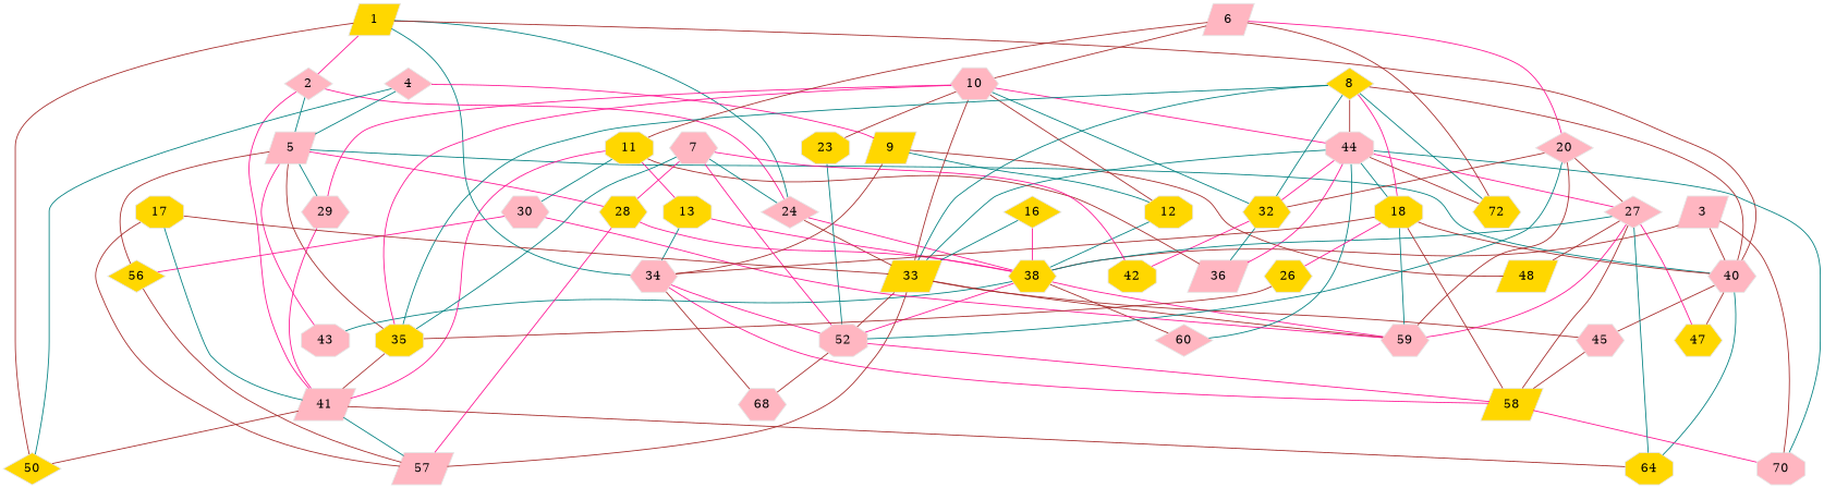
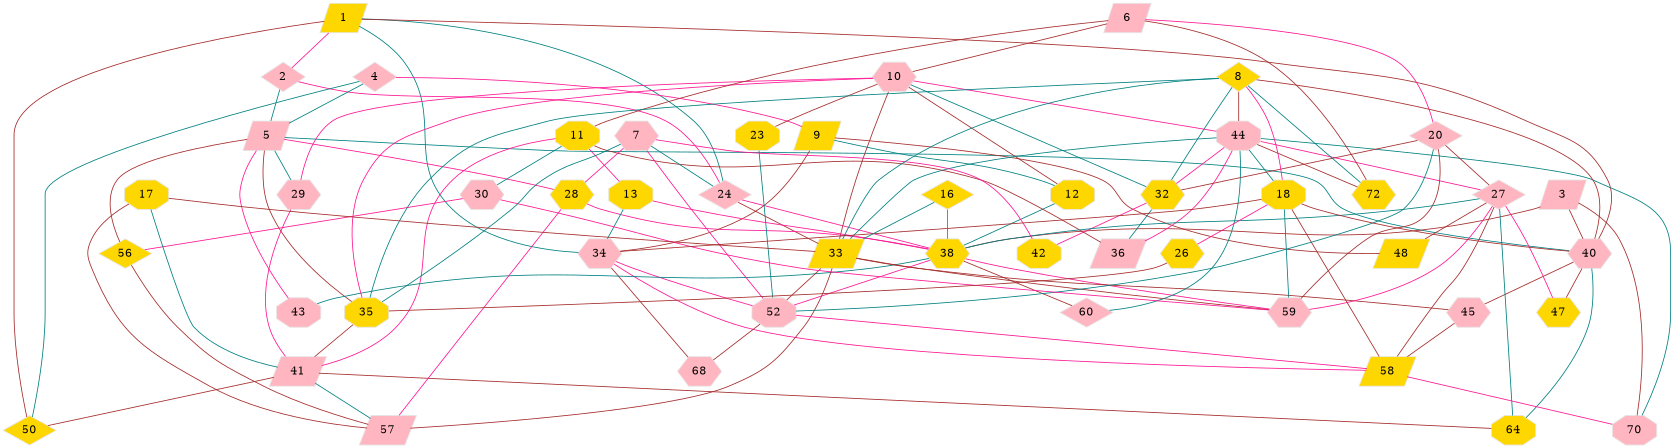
  graph {
    node [color=gray90 fillcolor=lightpink shape=hexagon style=filled]
    edge [color=brown]
    1 [fillcolor=gold shape=parallelogram super="+21"]
    2 [shape=diamond]
    24 [shape=diamond super="+53"]
    34 [super="+65"]
    40 [super="+46"]
    50 [fillcolor=gold shape=diamond]
    5 [shape=parallelogram super="+54"]
    41 [shape=parallelogram super="+44"]
    38 [fillcolor=gold super="+61"]
    33 [fillcolor=gold shape=parallelogram super="+51"]
    52 [shape=octagon super="+67"]
    58 [fillcolor=gold shape=parallelogram]
    68
    47 [fillcolor=gold]
    64 [fillcolor=gold shape=octagon]
    45
    28 [fillcolor=gold super="+39"]
    29
    35 [fillcolor=gold shape=octagon super="+71"]
    43 [shape=octagon]
    56 [fillcolor=gold shape=diamond]
    57 [shape=parallelogram super="+66"]
    60 [shape=diamond]
    59 [super="+63"]
    3 [shape=parallelogram]
    70 [shape=octagon]
    4 [shape=diamond super="+22"]
    9 [fillcolor=gold shape=parallelogram]
    12 [fillcolor=gold shape=octagon super="+55"]
    48 [fillcolor=gold shape=parallelogram]
    10 [super="+49"]
    n32 [label=44 shape=octagon super="+37"]
    32 [fillcolor=gold super="+69"]
    23 [fillcolor=gold shape=octagon]
    6 [shape=parallelogram]
    11 [fillcolor=gold shape=octagon super="+15"]
    20 [shape=diamond super="+73"]
    72 [fillcolor=gold]
    13 [fillcolor=gold shape=octagon]
    30
    36 [shape=parallelogram]
    27 [shape=diamond super="+62"]
    7 [super="+25"]
    42 [fillcolor=gold shape=octagon]
    8 [fillcolor=gold shape=diamond super="+31"]
    18 [fillcolor=gold shape=octagon super="+19"]
    26 [fillcolor=gold]
    16 [fillcolor=gold shape=diamond]
    17 [fillcolor=gold shape=octagon]
    1 -- 2 [color=deeppink]
    1 -- 24 [color=teal]
    1 -- 34 [color=teal]
    1 -- 40
    1 -- 50 [weight=2]
    2 -- 24 [color=deeppink]
    2 -- 5 [color=teal]
-   2 -- 41 [color=deeppink]
    24 -- 38 [color=deeppink]
    24 -- 33
    34 -- 52 [color=deeppink]
    34 -- 58 [color=deeppink]
    34 -- 68
    40 -- 47
    40 -- 64 [color=teal]
    40 -- 45
    5 -- 40 [color=teal]
    5 -- 28 [color=deeppink]
    5 -- 29 [color=teal]
    5 -- 35
    5 -- 43 [color=deeppink]
    5 -- 56
    41 -- 50
    41 -- 64
    41 -- 57 [color=teal]
    38 -- 52 [color=deeppink]
    38 -- 43 [color=teal]
    38 -- 60
    38 -- 59 [color=deeppink]
    33 -- 52
    33 -- 45
    33 -- 57 [weight=2]
    33 -- 59
    52 -- 58 [color=deeppink]
    52 -- 68
    58 -- 70 [color=deeppink]
    45 -- 58
    28 -- 38 [color=deeppink]
    28 -- 57 [color=deeppink]
    29 -- 41 [color=deeppink]
    35 -- 41
    56 -- 57
    3 -- 40
    3 -- 38
    3 -- 70
    4 -- 50 [color=teal]
    4 -- 5 [color=teal]
    4 -- 9 [color=deeppink weight=2]
    9 -- 34
    9 -- 12 [color=teal]
    9 -- 48
    12 -- 38 [color=teal]
    10 -- 33
    10 -- 29 [color=deeppink]
    10 -- 35 [color=deeppink]
    10 -- 12 [weight=2]
    10 -- n32 [color=deeppink]
    10 -- 32 [color=teal]
    10 -- 23
    n32 -- 33 [color=teal]
    n32 -- 60 [color=teal]
    n32 -- 70 [color=teal]
    n32 -- 32 [color=deeppink]
    n32 -- 72
    n32 -- 36 [color=deeppink]
    n32 -- 27 [color=deeppink]
    n32 -- 18 [color=teal]
    32 -- 36 [color=teal]
    32 -- 42 [color=deeppink]
    23 -- 52 [color=teal]
    6 -- 10
    6 -- 11
    6 -- 20 [color=deeppink]
    6 -- 72
    11 -- 41 [color=deeppink]
    11 -- 13 [color=deeppink]
    11 -- 30 [color=teal]
    11 -- 36
    20 -- 52 [color=teal]
    20 -- 59
    20 -- 32
    20 -- 27
    13 -- 34 [color=teal]
    13 -- 38 [color=deeppink]
    30 -- 56 [color=deeppink]
    30 -- 59 [color=deeppink]
    27 -- 38 [color=teal]
    27 -- 58
    27 -- 47 [color=deeppink]
    27 -- 64 [color=teal]
    27 -- 59 [color=deeppink]
    27 -- 48
    7 -- 24 [color=teal weight=2]
    7 -- 52 [color=deeppink weight=2]
    7 -- 28 [color=deeppink]
    7 -- 35 [color=teal]
    7 -- 42 [color=deeppink]
    8 -- 40
    8 -- 33 [color=teal]
    8 -- 35 [color=teal]
    8 -- n32
    8 -- 32 [color=teal]
    8 -- 72 [color=teal]
    8 -- 18 [color=deeppink]
    18 -- 34
    18 -- 40
    18 -- 58
    18 -- 59 [color=teal weight=2]
    18 -- 26 [color=deeppink]
    26 -- 35
    16 -- 38 [color=deeppink]
    16 -- 33 [color=teal]
    17 -- 41 [color=teal]
    17 -- 33
    17 -- 57
  }
